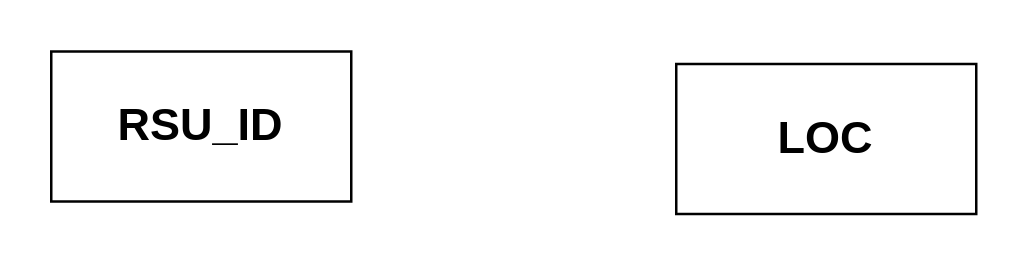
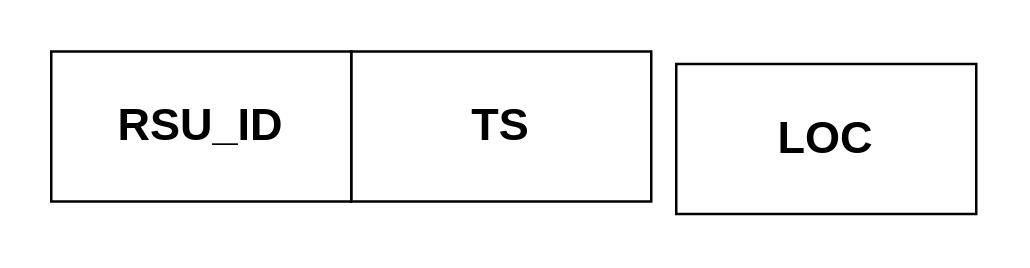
  <mxCell id="0" />
  <mxCell id="1" parent="0" />
  <mxCell id="2" value="&lt;font style=&quot;font-size: 18px&quot;&gt;&lt;b&gt;LOC&lt;/b&gt;&lt;/font&gt;" style="rounded=0;whiteSpace=wrap;html=1;" vertex="1" parent="1"><mxGeometry x="270" y="25" width="120" height="60" as="geometry" /></mxCell>
+ <mxCell id="3" value="&lt;font style=&quot;font-size: 18px&quot;&gt;&lt;b&gt;TS&lt;/b&gt;&lt;/font&gt;" style="rounded=0;whiteSpace=wrap;html=1;" vertex="1" parent="1"><mxGeometry x="140" y="20" width="120" height="60" as="geometry" /></mxCell>
  <mxCell id="4" value="&lt;font style=&quot;font-size: 18px&quot;&gt;&lt;b&gt;RSU_ID&lt;/b&gt;&lt;/font&gt;" style="rounded=0;whiteSpace=wrap;html=1;" vertex="1" parent="1"><mxGeometry x="20" y="20" width="120" height="60" as="geometry" /></mxCell>
